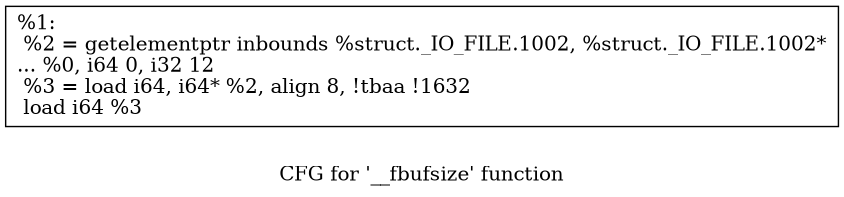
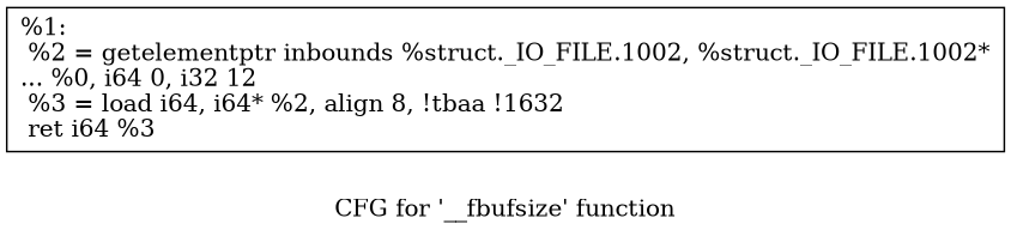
  digraph {
    label="CFG for '__fbufsize' function"
-   n1 [label="{%1:\l  %2 = getelementptr inbounds %struct._IO_FILE.1002, %struct._IO_FILE.1002*\l... %0, i64 0, i32 12\l  %3 = load i64, i64* %2, align 8, !tbaa !1632\l  load i64 %3\l}" shape=record]
+   n1 [label="{%1:\l  %2 = getelementptr inbounds %struct._IO_FILE.1002, %struct._IO_FILE.1002*\l... %0, i64 0, i32 12\l  %3 = load i64, i64* %2, align 8, !tbaa !1632\l  ret i64 %3\l}" shape=record]
  }
